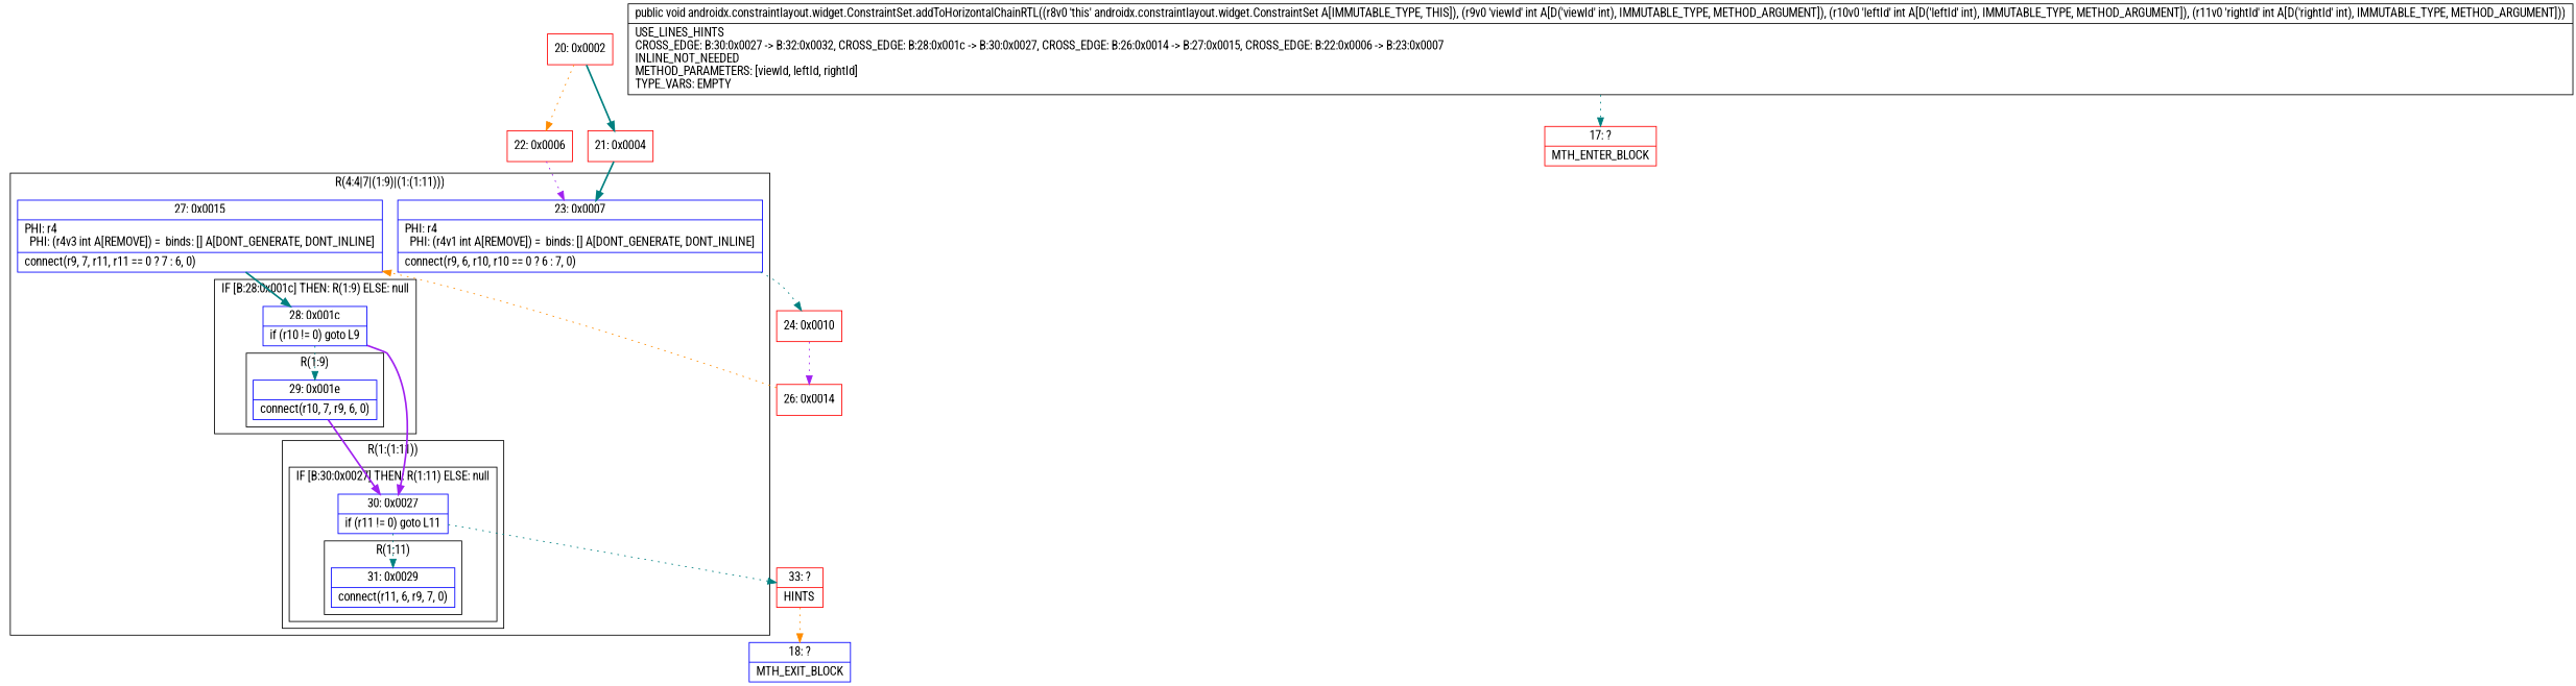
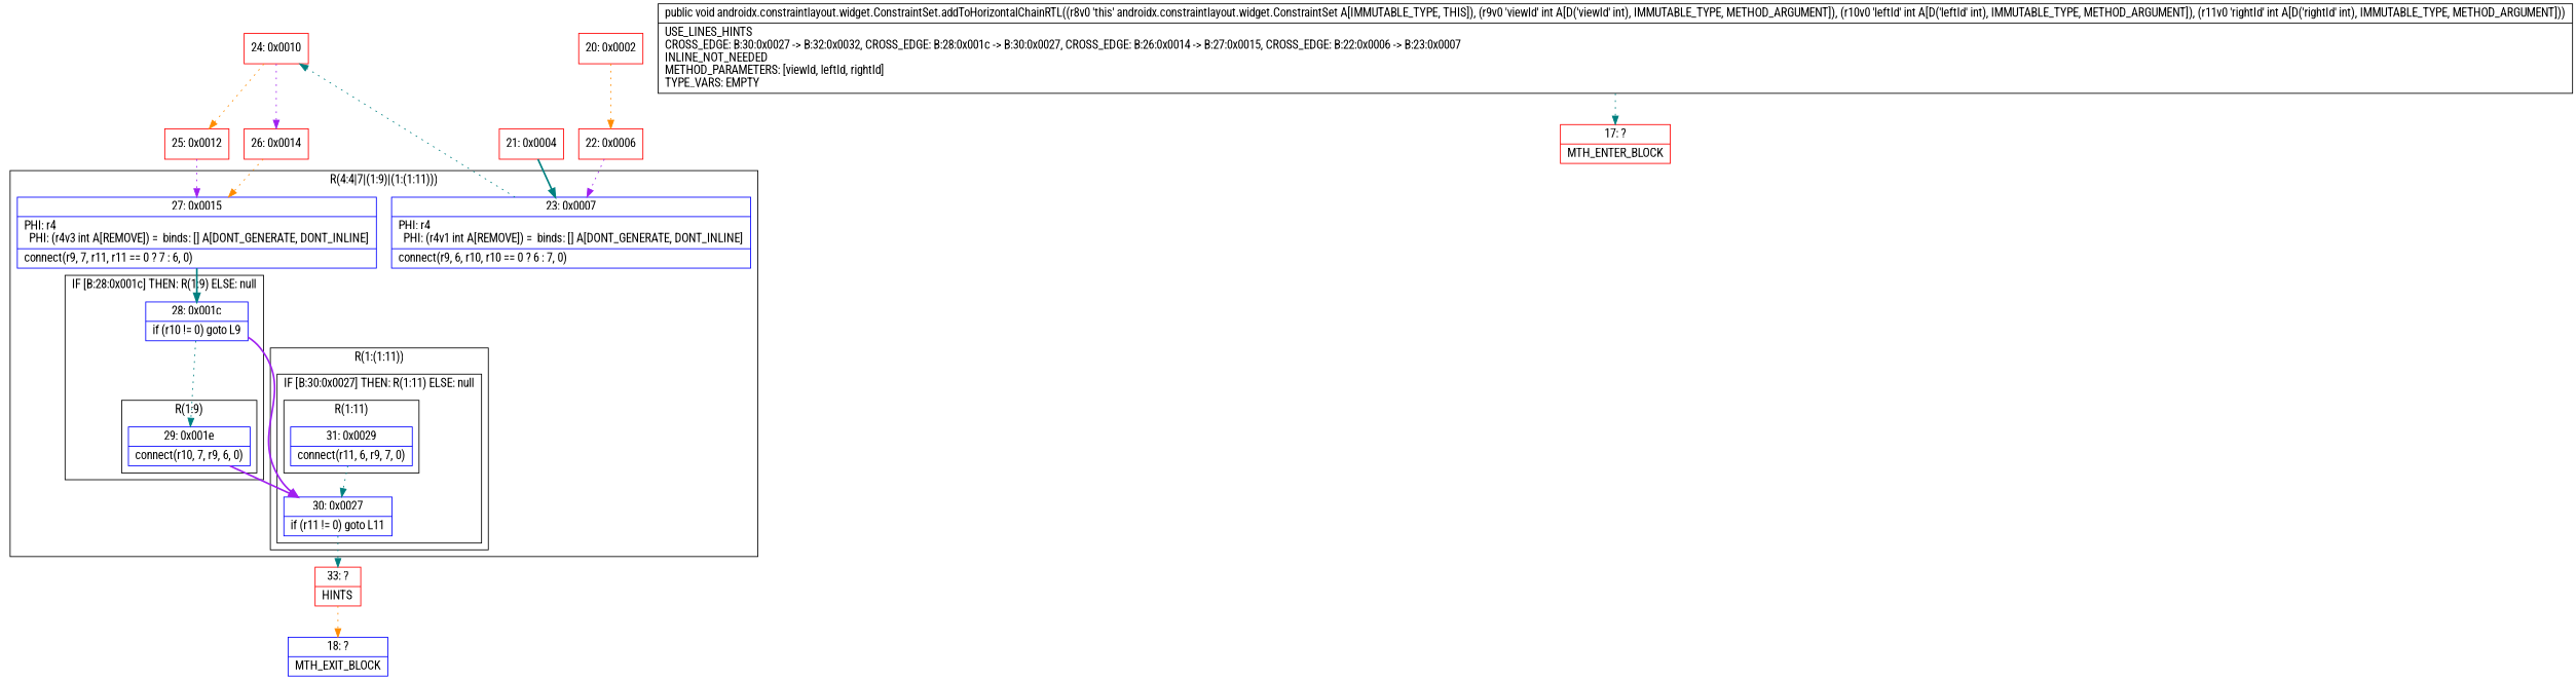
  digraph {
    fontname="Roboto Condensed"
    node [color=red fontname="Roboto Condensed" shape=record]
    edge [color=teal fontname="Roboto Condensed" style=dotted]
    n1 [color=blue label="{29\:\ 0x001e|connect(r10, 7, r9, 6, 0)\l}"]
    n2 [color=blue label="{28\:\ 0x001c|if (r10 != 0) goto L9\l}"]
    n3 [color=blue label="{31\:\ 0x0029|connect(r11, 6, r9, 7, 0)\l}"]
    n4 [color=blue label="{30\:\ 0x0027|if (r11 != 0) goto L11\l}"]
    n5 [color=blue label="{23\:\ 0x0007|PHI: r4 \l  PHI: (r4v1 int A[REMOVE]) =  binds: [] A[DONT_GENERATE, DONT_INLINE]\l|connect(r9, 6, r10, r10 == 0 ? 6 : 7, 0)\l}"]
    n6 [color=blue label="{27\:\ 0x0015|PHI: r4 \l  PHI: (r4v3 int A[REMOVE]) =  binds: [] A[DONT_GENERATE, DONT_INLINE]\l|connect(r9, 7, r11, r11 == 0 ? 7 : 6, 0)\l}"]
    n7 [label="{33\:\ ?|HINTS\l}"]
    n8 [label="{24\:\ 0x0010}"]
+   n9 [label="{25\:\ 0x0012}"]
    n10 [label="{26\:\ 0x0014}"]
    n11 [color=blue label="{18\:\ ?|MTH_EXIT_BLOCK\l}"]
    n12 [label="{17\:\ ?|MTH_ENTER_BLOCK\l}"]
    n13 [label="{20\:\ 0x0002}"]
    n14 [label="{21\:\ 0x0004}"]
    n15 [label="{22\:\ 0x0006}"]
    n16 [label="{public void androidx.constraintlayout.widget.ConstraintSet.addToHorizontalChainRTL((r8v0 'this' androidx.constraintlayout.widget.ConstraintSet A[IMMUTABLE_TYPE, THIS]), (r9v0 'viewId' int A[D('viewId' int), IMMUTABLE_TYPE, METHOD_ARGUMENT]), (r10v0 'leftId' int A[D('leftId' int), IMMUTABLE_TYPE, METHOD_ARGUMENT]), (r11v0 'rightId' int A[D('rightId' int), IMMUTABLE_TYPE, METHOD_ARGUMENT]))  | USE_LINES_HINTS\lCROSS_EDGE: B:30:0x0027 \-\> B:32:0x0032, CROSS_EDGE: B:28:0x001c \-\> B:30:0x0027, CROSS_EDGE: B:26:0x0014 \-\> B:27:0x0015, CROSS_EDGE: B:22:0x0006 \-\> B:23:0x0007\lINLINE_NOT_NEEDED\lMETHOD_PARAMETERS: [viewId, leftId, rightId]\lTYPE_VARS: EMPTY\l}" color=""]
    subgraph cluster_1 {
      label="R(4:4|7|(1:9)|(1:(1:11)))"
      n5
      n6
      subgraph cluster_2 {
        label="IF [B:28:0x001c] THEN: R(1:9) ELSE: null"
        n2
        subgraph cluster_3 {
          label="R(1:9)"
          n1
        }
      }
      subgraph cluster_4 {
        label="R(1:(1:11))"
        subgraph cluster_5 {
          label="IF [B:30:0x0027] THEN: R(1:11) ELSE: null"
          n4
          subgraph cluster_6 {
            label="R(1:11)"
            n3
          }
        }
      }
    }
    n1 -> n4 [color=purple style=bold]
    n2 -> n1
    n2 -> n4 [color=purple style=bold]
-   n4 -> n3
+   n3 -> n4
    n4 -> n7
    n5 -> n8
    n6 -> n2 [style=bold]
    n7 -> n11 [color=darkorange]
+   n8 -> n9 [color=darkorange]
    n8 -> n10 [color=purple]
+   n9 -> n6 [color=purple]
    n10 -> n6 [color=darkorange]
-   n13 -> n14 [style=bold]
    n13 -> n15 [color=darkorange]
    n14 -> n5 [style=bold]
    n15 -> n5 [color=purple]
    n16 -> n12
  }
